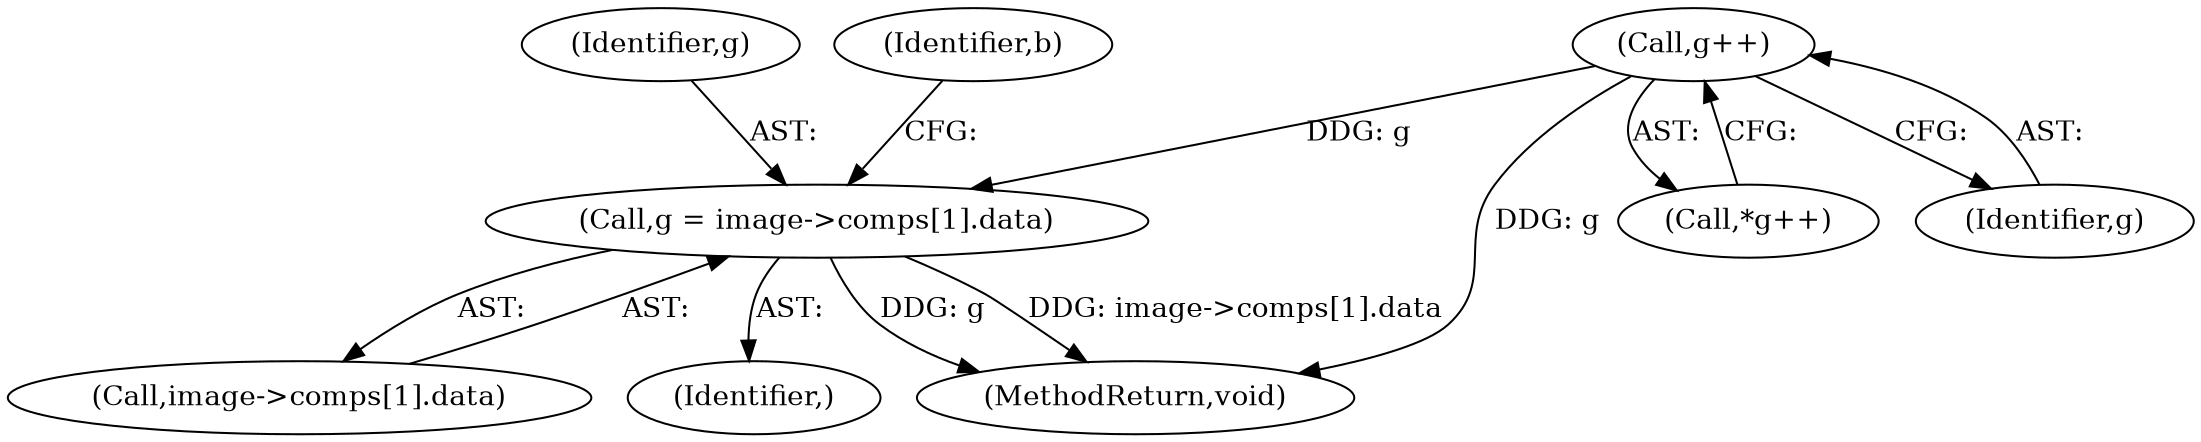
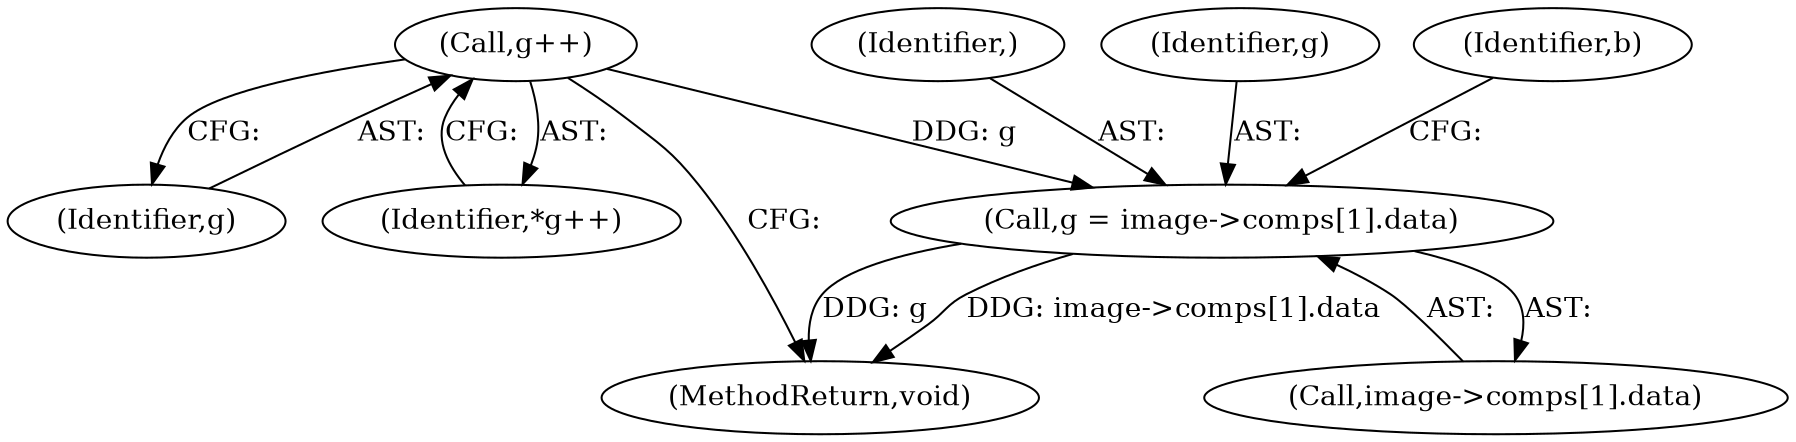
  digraph {
    n1 [label="(Call,g = image->comps[1].data)"]
    n2 [label="(Call,image->comps[1].data)"]
    n3 [label="(Identifier,)"]
    n4 [label="(MethodReturn,void)"]
    n5 [label="(Call,g++)"]
-   n6 [label="(Call,*g++)"]
+   n6 [label="(Identifier,*g++)"]
    n7 [label="(Identifier,g)"]
    n8 [label="(Identifier,g)"]
    n9 [label="(Identifier,b)"]
    n1 -> n2 [label="AST: "]
-   n1 -> n3 [label="AST: "]
+   n3 -> n1 [label="AST: "]
    n1 -> n4 [label="DDG: g"]
    n1 -> n4 [label="DDG: image->comps[1].data"]
    n2 -> n1 [label="AST: "]
    n5 -> n1 [label="DDG: g"]
-   n5 -> n4 [label="DDG: g"]
+   n5 -> n4 [label="CFG: "]
    n5 -> n6 [label="AST: "]
    n5 -> n7 [label="CFG: "]
    n6 -> n5 [label="CFG: "]
    n7 -> n5 [label="AST: "]
    n8 -> n1 [label="AST: "]
    n9 -> n1 [label="CFG: "]
  }
